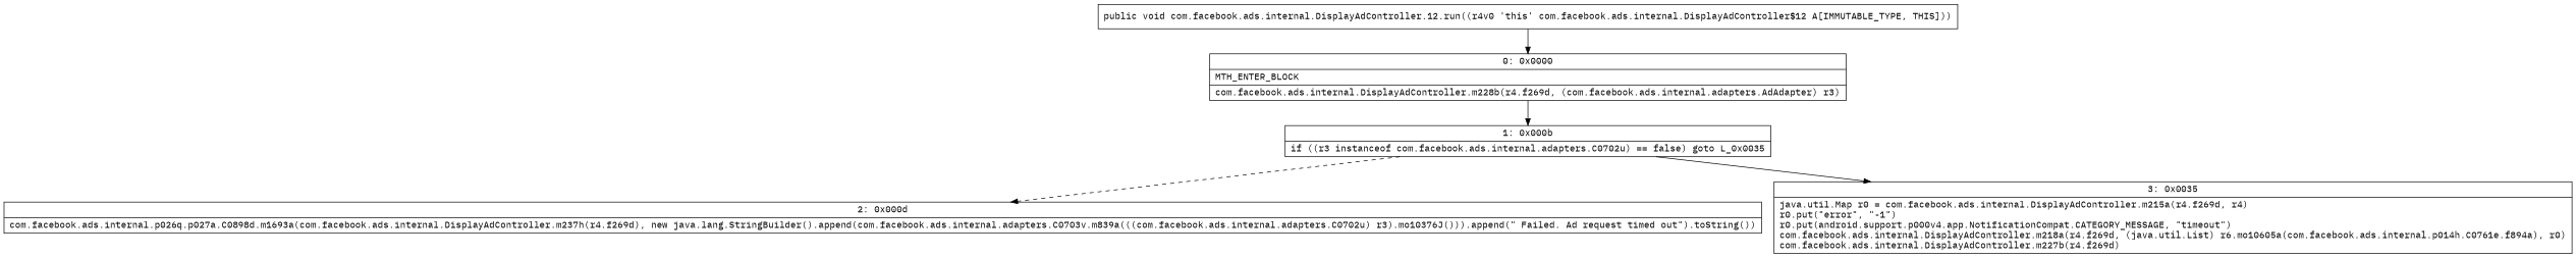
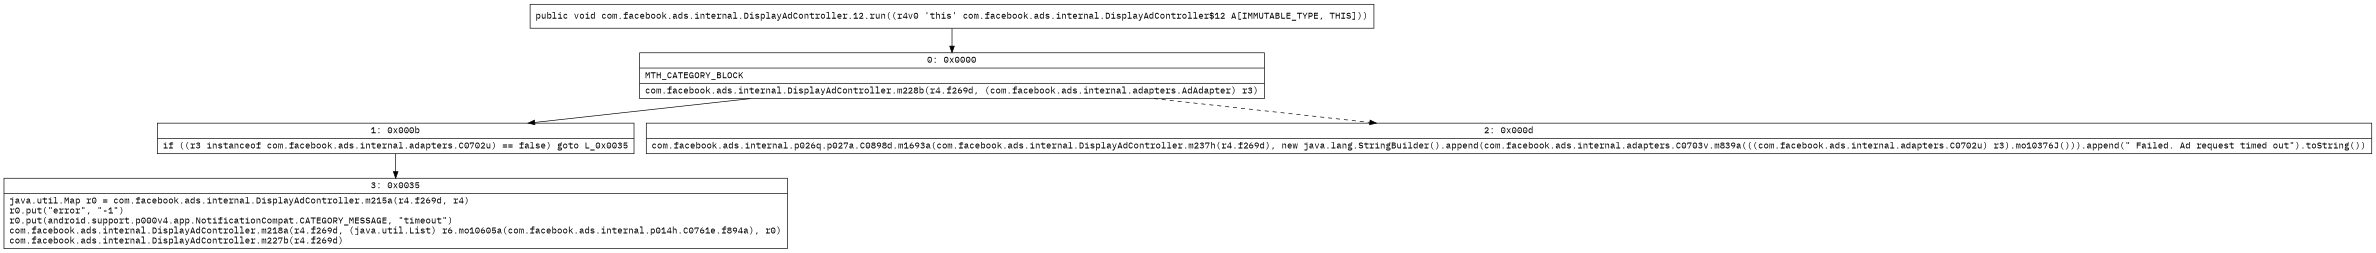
  digraph {
    fontname="IBM Plex Mono"
    node [fontname="IBM Plex Mono" shape=record]
    edge [fontname="IBM Plex Mono"]
-   n1 [label="{0\:\ 0x0000|MTH_ENTER_BLOCK\l|com.facebook.ads.internal.DisplayAdController.m228b(r4.f269d, (com.facebook.ads.internal.adapters.AdAdapter) r3)\l}"]
+   n1 [label="{0\:\ 0x0000|MTH_CATEGORY_BLOCK\l|com.facebook.ads.internal.DisplayAdController.m228b(r4.f269d, (com.facebook.ads.internal.adapters.AdAdapter) r3)\l}"]
    n2 [label="{1\:\ 0x000b|if ((r3 instanceof com.facebook.ads.internal.adapters.C0702u) == false) goto L_0x0035\l}"]
    n3 [label="{2\:\ 0x000d|com.facebook.ads.internal.p026q.p027a.C0898d.m1693a(com.facebook.ads.internal.DisplayAdController.m237h(r4.f269d), new java.lang.StringBuilder().append(com.facebook.ads.internal.adapters.C0703v.m839a(((com.facebook.ads.internal.adapters.C0702u) r3).mo10376J())).append(\" Failed. Ad request timed out\").toString())\l}"]
    n4 [label="{3\:\ 0x0035|java.util.Map r0 = com.facebook.ads.internal.DisplayAdController.m215a(r4.f269d, r4)\lr0.put(\"error\", \"\-1\")\lr0.put(android.support.p000v4.app.NotificationCompat.CATEGORY_MESSAGE, \"timeout\")\lcom.facebook.ads.internal.DisplayAdController.m218a(r4.f269d, (java.util.List) r6.mo10605a(com.facebook.ads.internal.p014h.C0761e.f894a), r0)\lcom.facebook.ads.internal.DisplayAdController.m227b(r4.f269d)\l}"]
    n5 [label="{public void com.facebook.ads.internal.DisplayAdController.12.run((r4v0 'this' com.facebook.ads.internal.DisplayAdController$12 A[IMMUTABLE_TYPE, THIS])) }"]
    n1 -> n2
-   n2 -> n3 [style=dashed]
+   n1 -> n3 [style=dashed]
    n2 -> n4
    n5 -> n1
  }
